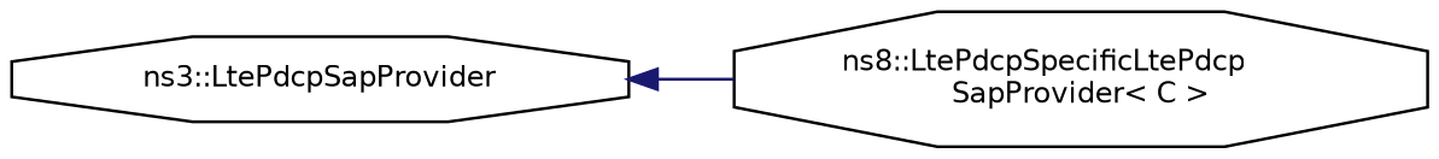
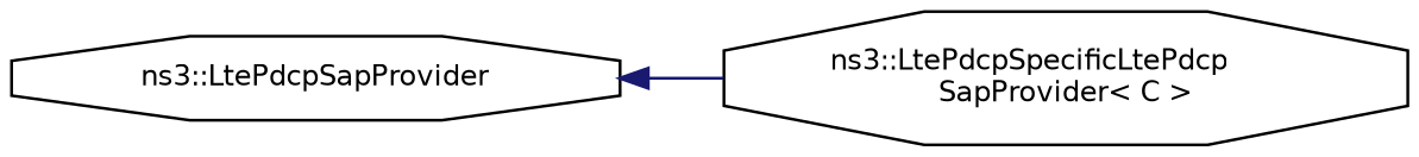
  digraph {
    rankdir=LR
    node [color=black fillcolor=white fontname=Helvetica fontsize=10 shape=octagon style=filled]
    n1 [height=0.2 label="ns3::LtePdcpSapProvider" width=0.4]
-   n2 [height=0.2 label="ns8::LtePdcpSpecificLtePdcp\lSapProvider\< C \>" width=0.4]
+   n2 [height=0.2 label="ns3::LtePdcpSpecificLtePdcp\lSapProvider\< C \>" width=0.4]
    n1 -> n2 [color=midnightblue dir=back fontname=Helvetica fontsize=10 labelfontname=Helvetica labelfontsize=10 style=solid]
  }
